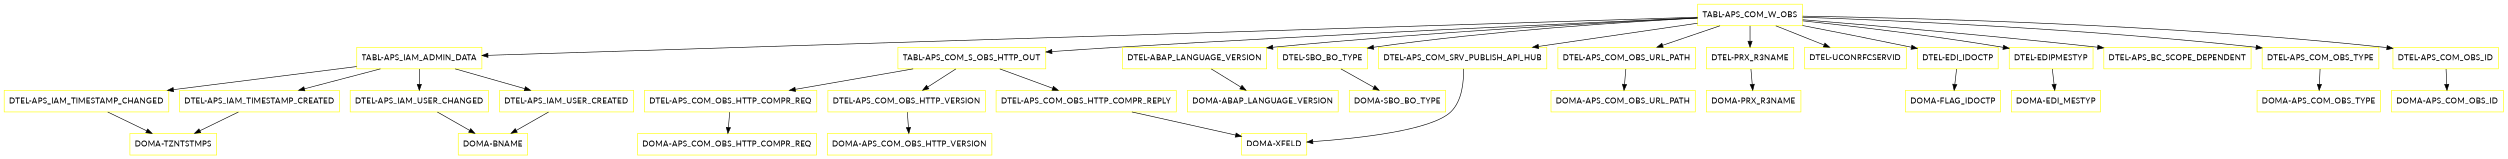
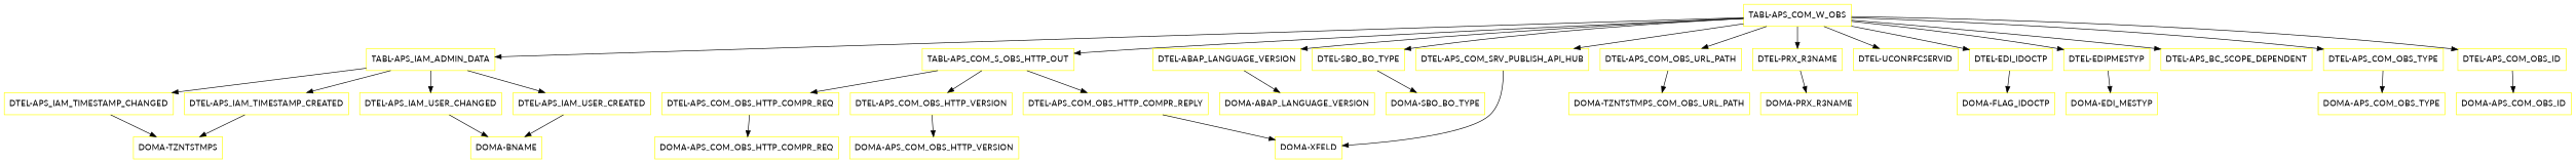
  digraph {
    fontname=Lato
    node [color=yellow fontname=Lato shape=box]
    edge [fontname=Lato]
    "TABL-APS_COM_W_OBS"
    "TABL-APS_IAM_ADMIN_DATA"
    "TABL-APS_COM_S_OBS_HTTP_OUT"
    "DTEL-ABAP_LANGUAGE_VERSION"
    "DTEL-SBO_BO_TYPE"
    "DTEL-APS_COM_SRV_PUBLISH_API_HUB"
    "DTEL-APS_COM_OBS_URL_PATH"
    "DTEL-PRX_R3NAME"
    "DTEL-UCONRFCSERVID"
    "DTEL-EDI_IDOCTP"
    "DTEL-EDIPMESTYP"
    "DTEL-APS_BC_SCOPE_DEPENDENT"
    "DTEL-APS_COM_OBS_TYPE"
    "DTEL-APS_COM_OBS_ID"
    "DTEL-APS_IAM_TIMESTAMP_CHANGED"
    "DTEL-APS_IAM_USER_CHANGED"
    "DTEL-APS_IAM_TIMESTAMP_CREATED"
    "DTEL-APS_IAM_USER_CREATED"
    "DTEL-APS_COM_OBS_HTTP_COMPR_REPLY"
    "DTEL-APS_COM_OBS_HTTP_COMPR_REQ"
    "DTEL-APS_COM_OBS_HTTP_VERSION"
    "DOMA-ABAP_LANGUAGE_VERSION"
    "DOMA-SBO_BO_TYPE"
    "DOMA-XFELD"
-   "DOMA-APS_COM_OBS_URL_PATH"
+   "DOMA-APS_COM_OBS_URL_PATH" [label="DOMA-TZNTSTMPS_COM_OBS_URL_PATH"]
    "DOMA-PRX_R3NAME"
    n27 [label="DOMA-FLAG_IDOCTP"]
    "DOMA-EDI_MESTYP"
    "DOMA-APS_COM_OBS_TYPE"
    "DOMA-APS_COM_OBS_ID"
    "DOMA-TZNTSTMPS"
    "DOMA-BNAME"
    "DOMA-APS_COM_OBS_HTTP_COMPR_REQ"
    "DOMA-APS_COM_OBS_HTTP_VERSION"
    "TABL-APS_COM_W_OBS" -> "TABL-APS_IAM_ADMIN_DATA"
    "TABL-APS_COM_W_OBS" -> "TABL-APS_COM_S_OBS_HTTP_OUT"
    "TABL-APS_COM_W_OBS" -> "DTEL-ABAP_LANGUAGE_VERSION"
    "TABL-APS_COM_W_OBS" -> "DTEL-SBO_BO_TYPE"
    "TABL-APS_COM_W_OBS" -> "DTEL-APS_COM_SRV_PUBLISH_API_HUB"
    "TABL-APS_COM_W_OBS" -> "DTEL-APS_COM_OBS_URL_PATH"
    "TABL-APS_COM_W_OBS" -> "DTEL-PRX_R3NAME"
    "TABL-APS_COM_W_OBS" -> "DTEL-UCONRFCSERVID"
    "TABL-APS_COM_W_OBS" -> "DTEL-EDI_IDOCTP"
    "TABL-APS_COM_W_OBS" -> "DTEL-EDIPMESTYP"
    "TABL-APS_COM_W_OBS" -> "DTEL-APS_BC_SCOPE_DEPENDENT"
    "TABL-APS_COM_W_OBS" -> "DTEL-APS_COM_OBS_TYPE"
    "TABL-APS_COM_W_OBS" -> "DTEL-APS_COM_OBS_ID"
    "TABL-APS_IAM_ADMIN_DATA" -> "DTEL-APS_IAM_TIMESTAMP_CHANGED"
    "TABL-APS_IAM_ADMIN_DATA" -> "DTEL-APS_IAM_USER_CHANGED"
    "TABL-APS_IAM_ADMIN_DATA" -> "DTEL-APS_IAM_TIMESTAMP_CREATED"
    "TABL-APS_IAM_ADMIN_DATA" -> "DTEL-APS_IAM_USER_CREATED"
    "TABL-APS_COM_S_OBS_HTTP_OUT" -> "DTEL-APS_COM_OBS_HTTP_COMPR_REPLY"
    "TABL-APS_COM_S_OBS_HTTP_OUT" -> "DTEL-APS_COM_OBS_HTTP_COMPR_REQ"
    "TABL-APS_COM_S_OBS_HTTP_OUT" -> "DTEL-APS_COM_OBS_HTTP_VERSION"
    "DTEL-ABAP_LANGUAGE_VERSION" -> "DOMA-ABAP_LANGUAGE_VERSION"
    "DTEL-SBO_BO_TYPE" -> "DOMA-SBO_BO_TYPE"
    "DTEL-APS_COM_SRV_PUBLISH_API_HUB" -> "DOMA-XFELD"
    "DTEL-APS_COM_OBS_URL_PATH" -> "DOMA-APS_COM_OBS_URL_PATH"
    "DTEL-PRX_R3NAME" -> "DOMA-PRX_R3NAME"
    "DTEL-EDI_IDOCTP" -> n27
    "DTEL-EDIPMESTYP" -> "DOMA-EDI_MESTYP"
    "DTEL-APS_COM_OBS_TYPE" -> "DOMA-APS_COM_OBS_TYPE"
    "DTEL-APS_COM_OBS_ID" -> "DOMA-APS_COM_OBS_ID"
    "DTEL-APS_IAM_TIMESTAMP_CHANGED" -> "DOMA-TZNTSTMPS"
    "DTEL-APS_IAM_USER_CHANGED" -> "DOMA-BNAME"
    "DTEL-APS_IAM_TIMESTAMP_CREATED" -> "DOMA-TZNTSTMPS"
    "DTEL-APS_IAM_USER_CREATED" -> "DOMA-BNAME"
    "DTEL-APS_COM_OBS_HTTP_COMPR_REPLY" -> "DOMA-XFELD"
    "DTEL-APS_COM_OBS_HTTP_COMPR_REQ" -> "DOMA-APS_COM_OBS_HTTP_COMPR_REQ"
    "DTEL-APS_COM_OBS_HTTP_VERSION" -> "DOMA-APS_COM_OBS_HTTP_VERSION"
  }
